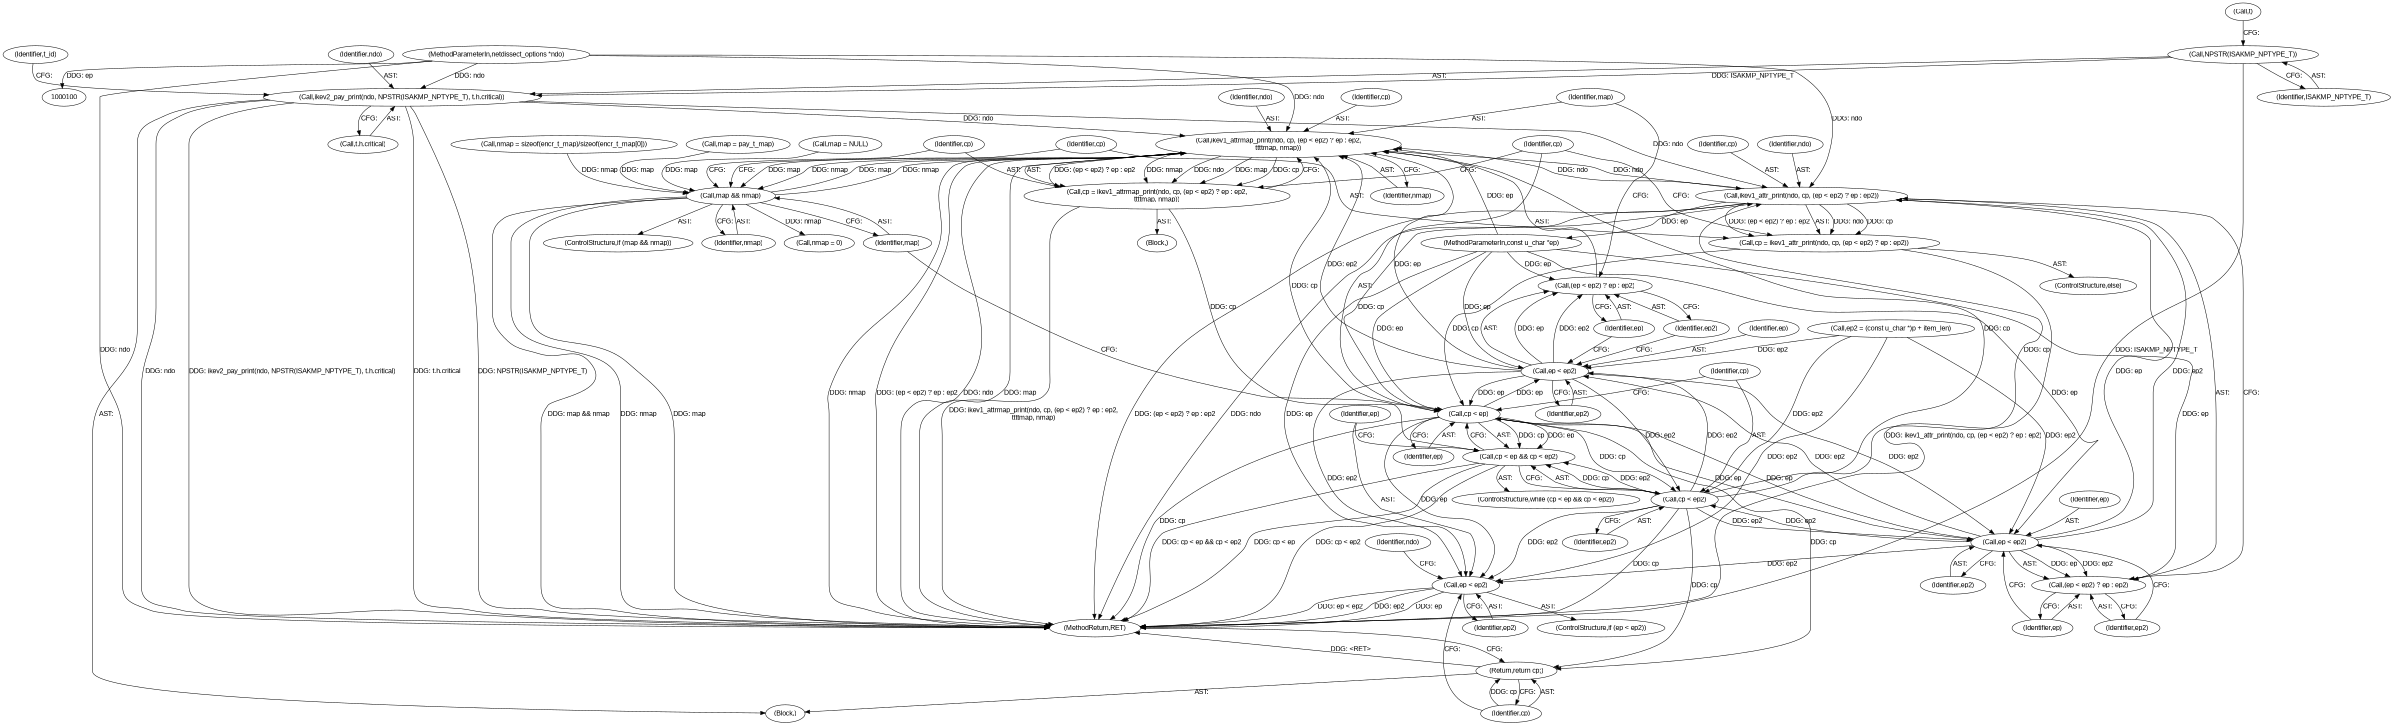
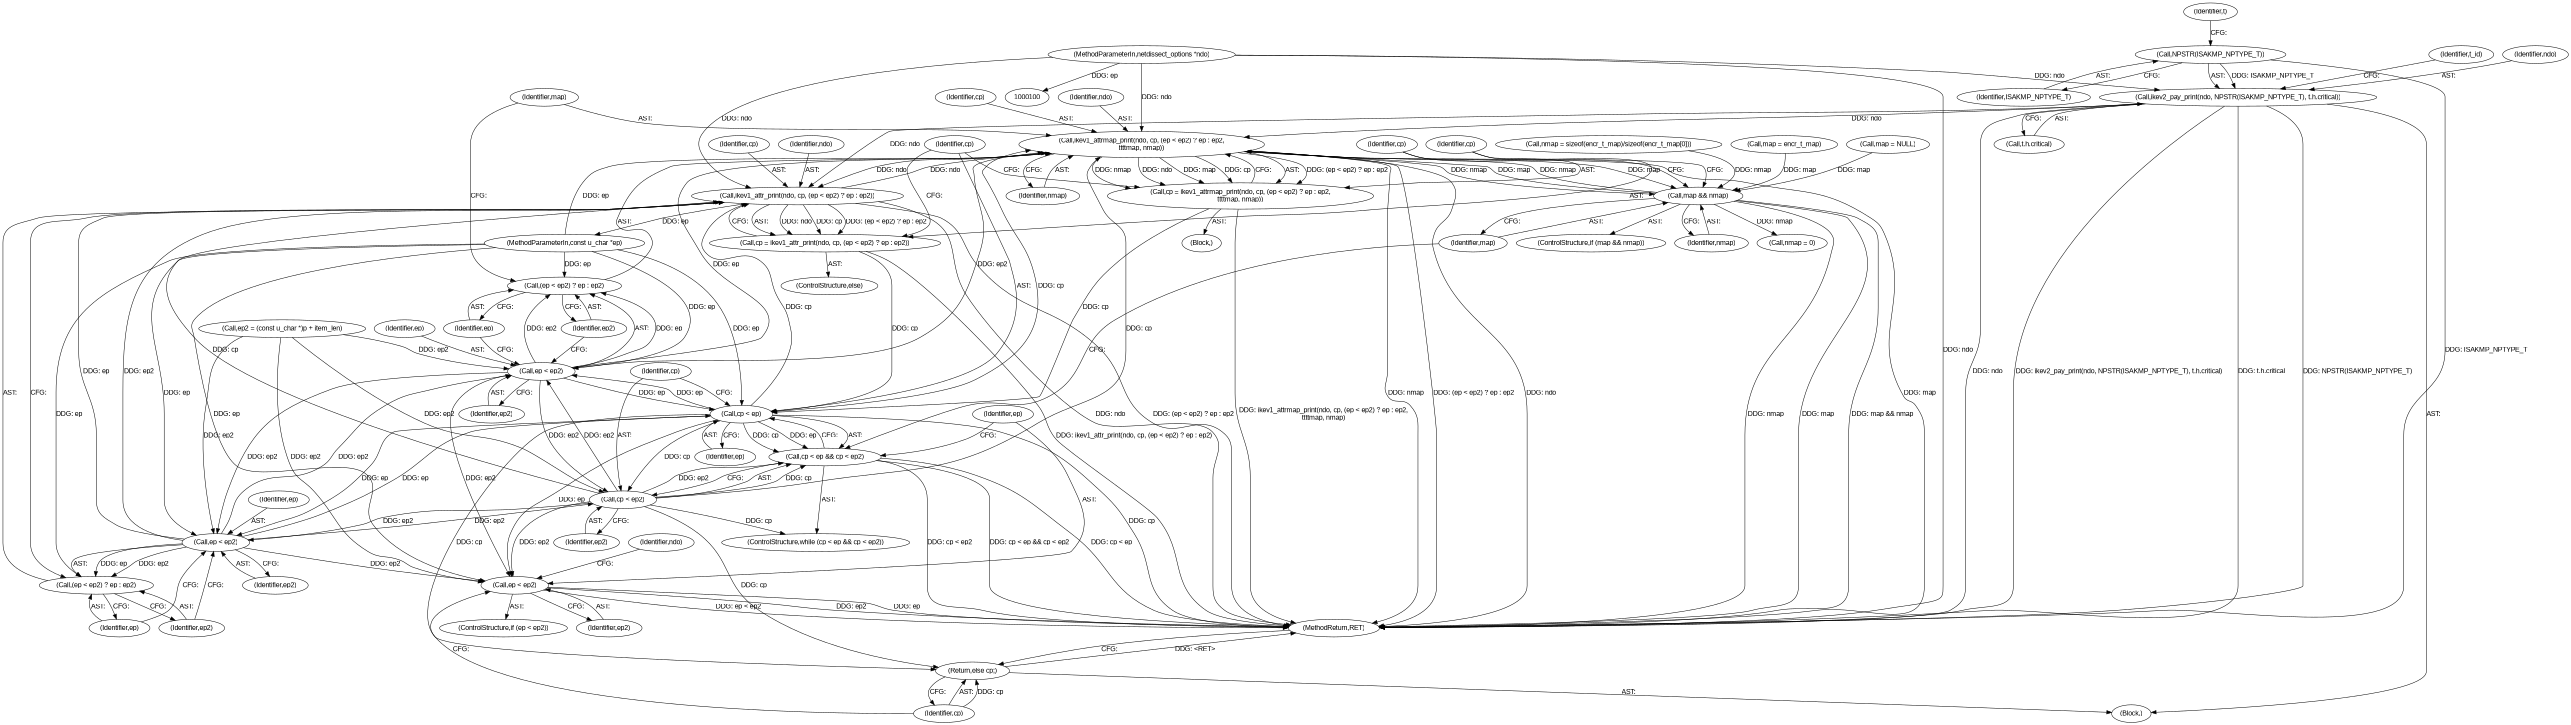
  digraph {
    fontname="Liberation Sans"
    node [fontname="Liberation Sans"]
    edge [fontname="Liberation Sans"]
    n1 [label="(Call,ikev2_pay_print(ndo, NPSTR(ISAKMP_NPTYPE_T), t.h.critical))"]
    n2 [label="(Call,ikev1_attrmap_print(ndo, cp, (ep < ep2) ? ep : ep2,\n\t\t\t\tmap, nmap))"]
    n3 [label="(Call,ikev1_attr_print(ndo, cp, (ep < ep2) ? ep : ep2))"]
    n4 [label="(Call,t.h.critical)"]
    n5 [label="(Block,)"]
    n6 [label="(MethodReturn,RET)"]
    n7 [label="(Call,map && nmap)"]
    n8 [label="(Call,cp = ikev1_attrmap_print(ndo, cp, (ep < ep2) ? ep : ep2,\n\t\t\t\tmap, nmap))"]
    n9 [label="(Identifier,nmap)"]
    n10 [label="(Call,(ep < ep2) ? ep : ep2)"]
    n11 [label="(Call,cp = ikev1_attr_print(ndo, cp, (ep < ep2) ? ep : ep2))"]
    n12 [label="(MethodParameterIn,const u_char *ep)"]
-   n13 [label="(Return,return cp;)"]
+   n13 [label="(Return,else cp;)"]
    n14 [label="(MethodParameterIn,netdissect_options *ndo)"]
    1000100
    n16 [label="(Call,NPSTR(ISAKMP_NPTYPE_T))"]
    n17 [label="(Identifier,ISAKMP_NPTYPE_T)"]
    n18 [label="(ControlStructure,if (map && nmap))"]
    n19 [label="(Identifier,nmap)"]
    n20 [label="(Identifier,map)"]
    n21 [label="(Call,nmap = 0)"]
    n22 [label="(Call,cp < ep)"]
    n23 [label="(Block,)"]
    n24 [label="(Call,cp < ep && cp < ep2)"]
    n25 [label="(Call,cp < ep2)"]
    n26 [label="(Call,ep < ep2)"]
    n27 [label="(Call,ep < ep2)"]
    n28 [label="(Call,ep < ep2)"]
    n29 [label="(Identifier,ep)"]
    n30 [label="(ControlStructure,while (cp < ep && cp < ep2))"]
    n31 [label="(Identifier,ep2)"]
    n32 [label="(Call,(ep < ep2) ? ep : ep2)"]
    n33 [label="(Identifier,ep2)"]
    n34 [label="(Identifier,ep2)"]
    n35 [label="(ControlStructure,if (ep < ep2))"]
    n36 [label="(Identifier,ep2)"]
    n37 [label="(Identifier,cp)"]
    n38 [label="(Identifier,ep2)"]
    n39 [label="(Identifier,ep)"]
    n40 [label="(Identifier,ep2)"]
    n41 [label="(Identifier,ep)"]
    n42 [label="(ControlStructure,else)"]
    n43 [label="(Identifier,cp)"]
    n44 [label="(Call,map = NULL)"]
    n45 [label="(Identifier,cp)"]
    n46 [label="(Identifier,ndo)"]
    n47 [label="(Identifier,cp)"]
    n48 [label="(Identifier,ep)"]
    n49 [label="(Identifier,ep)"]
    n50 [label="(Identifier,cp)"]
    n51 [label="(Identifier,ndo)"]
-   n52 [label="(Call,t)"]
+   n52 [label="(Identifier,t)"]
    n53 [label="(Identifier,cp)"]
    n54 [label="(Identifier,ndo)"]
    n55 [label="(Identifier,ep)"]
    n56 [label="(Call,nmap = sizeof(encr_t_map)/sizeof(encr_t_map[0]))"]
    n57 [label="(Call,ep2 = (const u_char *)p + item_len)"]
-   n58 [label="(Call,map = pay_t_map)"]
+   n58 [label="(Call,map = encr_t_map)"]
    n59 [label="(Identifier,t_id)"]
    n60 [label="(Identifier,map)"]
    n61 [label="(Identifier,ndo)"]
    n62 [label="(Identifier,cp)"]
    n1 -> n2 [label="DDG: ndo"]
    n1 -> n3 [label="DDG: ndo"]
    n1 -> n4 [label="CFG: "]
    n1 -> n5 [label="AST: "]
    n1 -> n6 [label="DDG: ndo"]
    n1 -> n6 [label="DDG: ikev2_pay_print(ndo, NPSTR(ISAKMP_NPTYPE_T), t.h.critical)"]
    n1 -> n6 [label="DDG: t.h.critical"]
    n1 -> n6 [label="DDG: NPSTR(ISAKMP_NPTYPE_T)"]
    n2 -> n3 [label="DDG: ndo"]
    n2 -> n6 [label="DDG: nmap"]
    n2 -> n6 [label="DDG: (ep < ep2) ? ep : ep2"]
    n2 -> n6 [label="DDG: ndo"]
    n2 -> n6 [label="DDG: map"]
    n2 -> n7 [label="DDG: map"]
    n2 -> n7 [label="DDG: nmap"]
    n2 -> n8 [label="AST: "]
    n2 -> n8 [label="DDG: (ep < ep2) ? ep : ep2"]
    n2 -> n8 [label="DDG: nmap"]
    n2 -> n8 [label="DDG: ndo"]
    n2 -> n8 [label="DDG: map"]
    n2 -> n8 [label="DDG: cp"]
    n2 -> n9 [label="CFG: "]
    n3 -> n2 [label="DDG: ndo"]
    n3 -> n6 [label="DDG: ndo"]
    n3 -> n6 [label="DDG: (ep < ep2) ? ep : ep2"]
    n3 -> n10 [label="CFG: "]
    n3 -> n11 [label="AST: "]
    n3 -> n11 [label="DDG: ndo"]
    n3 -> n11 [label="DDG: cp"]
    n3 -> n11 [label="DDG: (ep < ep2) ? ep : ep2"]
    n3 -> n12 [label="DDG: ep"]
    n4 -> n1 [label="AST: "]
    n6 -> n13 [label="CFG: "]
    n7 -> n2 [label="DDG: map"]
    n7 -> n2 [label="DDG: nmap"]
    n7 -> n6 [label="DDG: map"]
    n7 -> n6 [label="DDG: map && nmap"]
    n7 -> n6 [label="DDG: nmap"]
    n7 -> n18 [label="AST: "]
    n7 -> n19 [label="CFG: "]
    n7 -> n20 [label="CFG: "]
    n7 -> n21 [label="DDG: nmap"]
    n8 -> n2 [label="CFG: "]
    n8 -> n6 [label="DDG: ikev1_attrmap_print(ndo, cp, (ep < ep2) ? ep : ep2,\n\t\t\t\tmap, nmap)"]
    n8 -> n22 [label="DDG: cp"]
    n8 -> n23 [label="AST: "]
    n9 -> n2 [label="AST: "]
    n10 -> n3 [label="AST: "]
    n10 -> n40 [label="CFG: "]
    n10 -> n41 [label="CFG: "]
+   n11 -> n3 [label="CFG: "]
    n11 -> n6 [label="DDG: ikev1_attr_print(ndo, cp, (ep < ep2) ? ep : ep2)"]
    n11 -> n22 [label="DDG: cp"]
    n11 -> n42 [label="AST: "]
    n12 -> n2 [label="DDG: ep"]
    n12 -> n10 [label="DDG: ep"]
    n12 -> n22 [label="DDG: ep"]
    n12 -> n26 [label="DDG: ep"]
    n12 -> n27 [label="DDG: ep"]
    n12 -> n28 [label="DDG: ep"]
    n12 -> n32 [label="DDG: ep"]
    n13 -> n5 [label="AST: "]
    n13 -> n6 [label="DDG: <RET>"]
    n13 -> n37 [label="CFG: "]
    n14 -> n1 [label="DDG: ndo"]
    n14 -> n2 [label="DDG: ndo"]
    n14 -> n3 [label="DDG: ndo"]
    n14 -> n6 [label="DDG: ndo"]
    n14 -> 1000100 [label="DDG: ep"]
    n16 -> n1 [label="AST: "]
    n16 -> n1 [label="DDG: ISAKMP_NPTYPE_T"]
    n16 -> n6 [label="DDG: ISAKMP_NPTYPE_T"]
    n16 -> n17 [label="CFG: "]
    n17 -> n16 [label="AST: "]
    n19 -> n7 [label="AST: "]
    n20 -> n7 [label="AST: "]
    n20 -> n24 [label="CFG: "]
    n22 -> n2 [label="DDG: cp"]
    n22 -> n3 [label="DDG: cp"]
    n22 -> n6 [label="DDG: cp"]
    n22 -> n13 [label="DDG: cp"]
    n22 -> n24 [label="AST: "]
    n22 -> n24 [label="DDG: cp"]
    n22 -> n24 [label="DDG: ep"]
    n22 -> n25 [label="DDG: cp"]
    n22 -> n26 [label="DDG: ep"]
    n22 -> n27 [label="DDG: ep"]
    n22 -> n28 [label="DDG: ep"]
    n22 -> n29 [label="CFG: "]
    n24 -> n6 [label="DDG: cp < ep2"]
    n24 -> n6 [label="DDG: cp < ep && cp < ep2"]
    n24 -> n6 [label="DDG: cp < ep"]
    n24 -> n22 [label="CFG: "]
    n24 -> n25 [label="CFG: "]
    n24 -> n30 [label="AST: "]
    n25 -> n2 [label="DDG: cp"]
    n25 -> n3 [label="DDG: cp"]
-   n25 -> n6 [label="DDG: cp"]
+   n25 -> n30 [label="DDG: cp"]
    n25 -> n13 [label="DDG: cp"]
    n25 -> n24 [label="AST: "]
    n25 -> n24 [label="DDG: cp"]
    n25 -> n24 [label="DDG: ep2"]
    n25 -> n26 [label="DDG: ep2"]
    n25 -> n27 [label="DDG: ep2"]
    n25 -> n28 [label="DDG: ep2"]
    n25 -> n31 [label="CFG: "]
    n26 -> n2 [label="DDG: ep"]
    n26 -> n2 [label="DDG: ep2"]
    n26 -> n22 [label="DDG: ep"]
    n26 -> n25 [label="DDG: ep2"]
    n26 -> n27 [label="DDG: ep2"]
    n26 -> n28 [label="DDG: ep2"]
    n26 -> n32 [label="AST: "]
    n26 -> n32 [label="DDG: ep"]
    n26 -> n32 [label="DDG: ep2"]
    n26 -> n33 [label="CFG: "]
    n27 -> n3 [label="DDG: ep"]
    n27 -> n3 [label="DDG: ep2"]
    n27 -> n10 [label="AST: "]
    n27 -> n10 [label="DDG: ep"]
    n27 -> n10 [label="DDG: ep2"]
    n27 -> n22 [label="DDG: ep"]
    n27 -> n25 [label="DDG: ep2"]
    n27 -> n26 [label="DDG: ep2"]
    n27 -> n28 [label="DDG: ep2"]
    n27 -> n34 [label="CFG: "]
    n28 -> n6 [label="DDG: ep < ep2"]
    n28 -> n6 [label="DDG: ep2"]
    n28 -> n6 [label="DDG: ep"]
    n28 -> n35 [label="AST: "]
    n28 -> n36 [label="CFG: "]
    n29 -> n22 [label="AST: "]
    n31 -> n25 [label="AST: "]
    n32 -> n2 [label="AST: "]
    n32 -> n38 [label="CFG: "]
    n32 -> n39 [label="CFG: "]
    n33 -> n26 [label="AST: "]
    n34 -> n27 [label="AST: "]
    n36 -> n28 [label="AST: "]
    n37 -> n13 [label="AST: "]
    n37 -> n13 [label="DDG: cp"]
    n37 -> n28 [label="CFG: "]
    n38 -> n26 [label="CFG: "]
    n38 -> n32 [label="AST: "]
    n39 -> n26 [label="CFG: "]
    n39 -> n32 [label="AST: "]
    n40 -> n10 [label="AST: "]
    n40 -> n27 [label="CFG: "]
    n41 -> n10 [label="AST: "]
    n41 -> n27 [label="CFG: "]
    n43 -> n7 [label="CFG: "]
    n43 -> n8 [label="AST: "]
    n44 -> n7 [label="DDG: map"]
    n45 -> n3 [label="AST: "]
    n46 -> n3 [label="AST: "]
    n47 -> n2 [label="AST: "]
    n48 -> n24 [label="CFG: "]
    n48 -> n28 [label="AST: "]
    n49 -> n27 [label="AST: "]
    n50 -> n8 [label="CFG: "]
    n50 -> n11 [label="CFG: "]
    n50 -> n22 [label="AST: "]
    n51 -> n28 [label="CFG: "]
    n52 -> n16 [label="CFG: "]
    n53 -> n7 [label="CFG: "]
    n53 -> n11 [label="AST: "]
    n54 -> n2 [label="AST: "]
    n55 -> n26 [label="AST: "]
    n56 -> n7 [label="DDG: nmap"]
    n57 -> n25 [label="DDG: ep2"]
    n57 -> n26 [label="DDG: ep2"]
    n57 -> n27 [label="DDG: ep2"]
    n57 -> n28 [label="DDG: ep2"]
    n58 -> n7 [label="DDG: map"]
    n59 -> n1 [label="CFG: "]
    n60 -> n2 [label="AST: "]
    n60 -> n32 [label="CFG: "]
    n61 -> n1 [label="AST: "]
    n62 -> n22 [label="CFG: "]
    n62 -> n25 [label="AST: "]
  }
